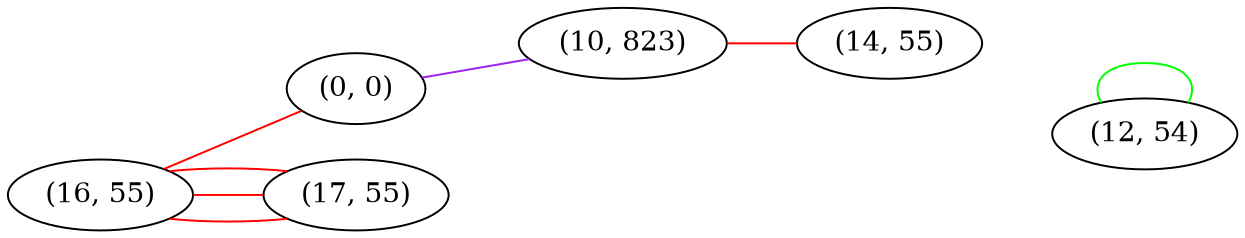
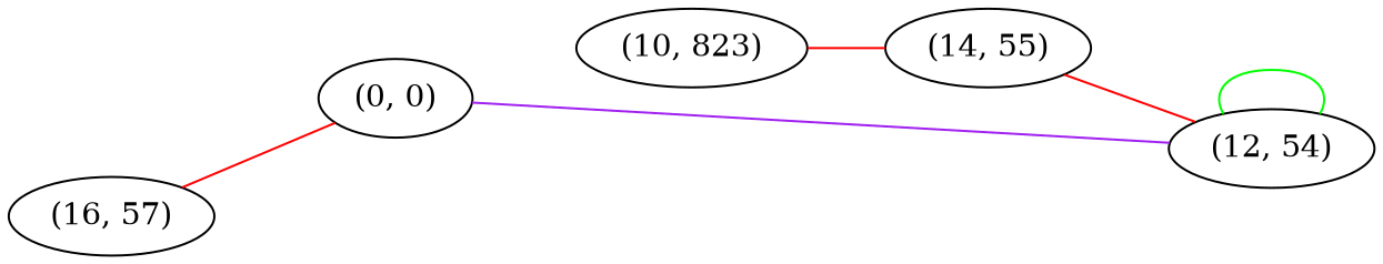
  graph {
    rankdir=LR
    edge [color=red weight=1]
    n1 [label="(10, 823)"]
    "(14, 55)"
    "(12, 54)"
    "(0, 0)"
-   "(16, 55)"
-   "(17, 55)"
+   "(16, 55)" [label="(16, 57)"]
    n1 -- "(14, 55)"
+   "(14, 55)" -- "(12, 54)"
    "(12, 54)" -- "(12, 54)" [color=green weight=2]
-   "(0, 0)" -- n1 [color=purple weight=4]
+   "(0, 0)" -- "(12, 54)" [color=purple weight=4]
    "(16, 55)" -- "(0, 0)"
-   "(16, 55)" -- "(17, 55)"
-   "(16, 55)" -- "(17, 55)"
-   "(16, 55)" -- "(17, 55)"
  }
